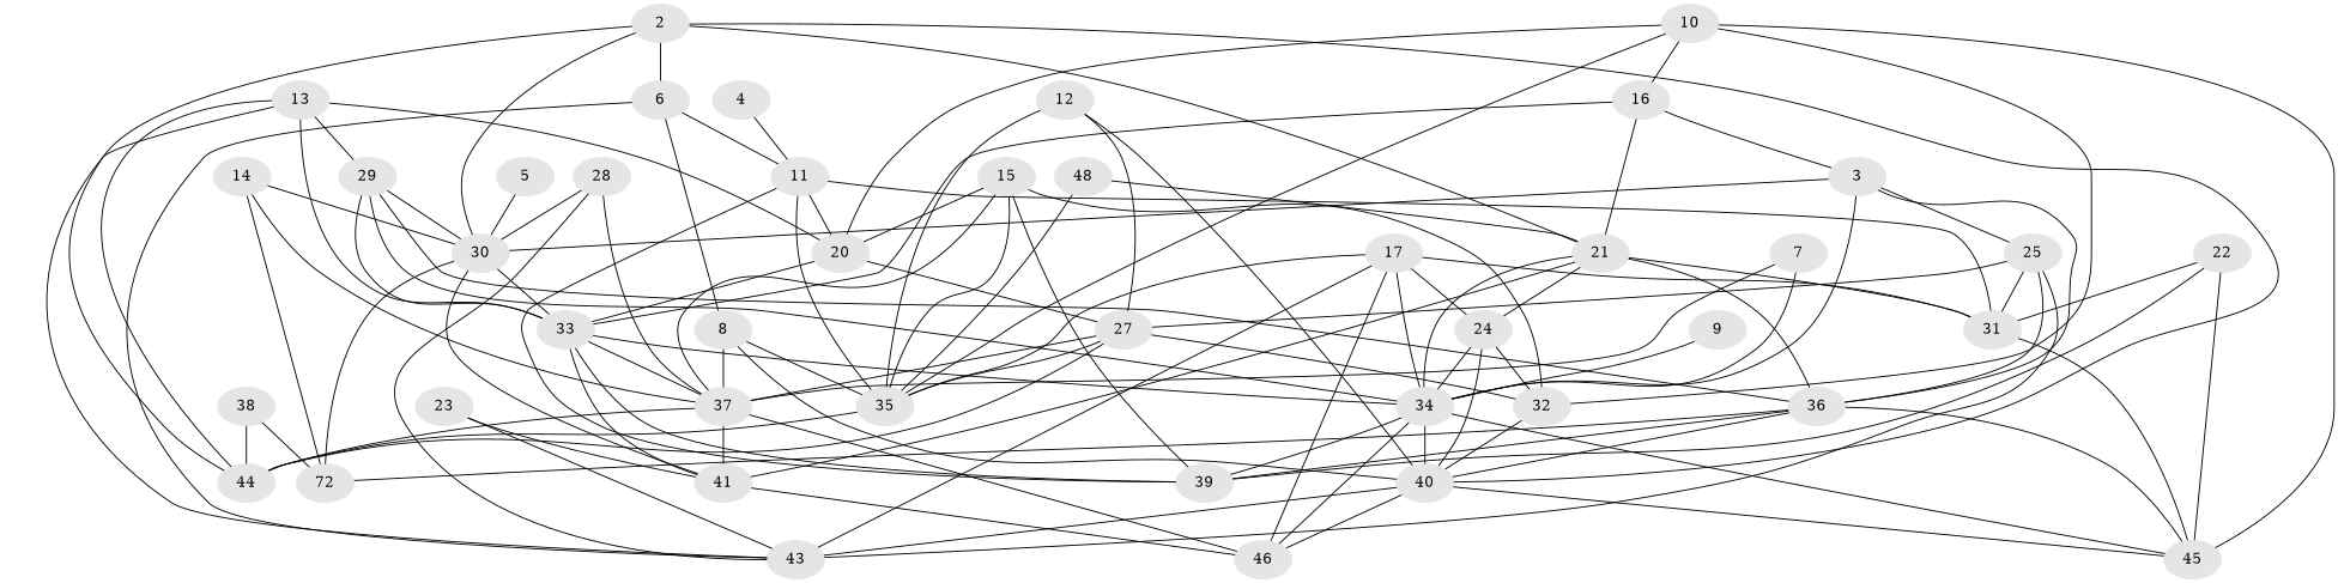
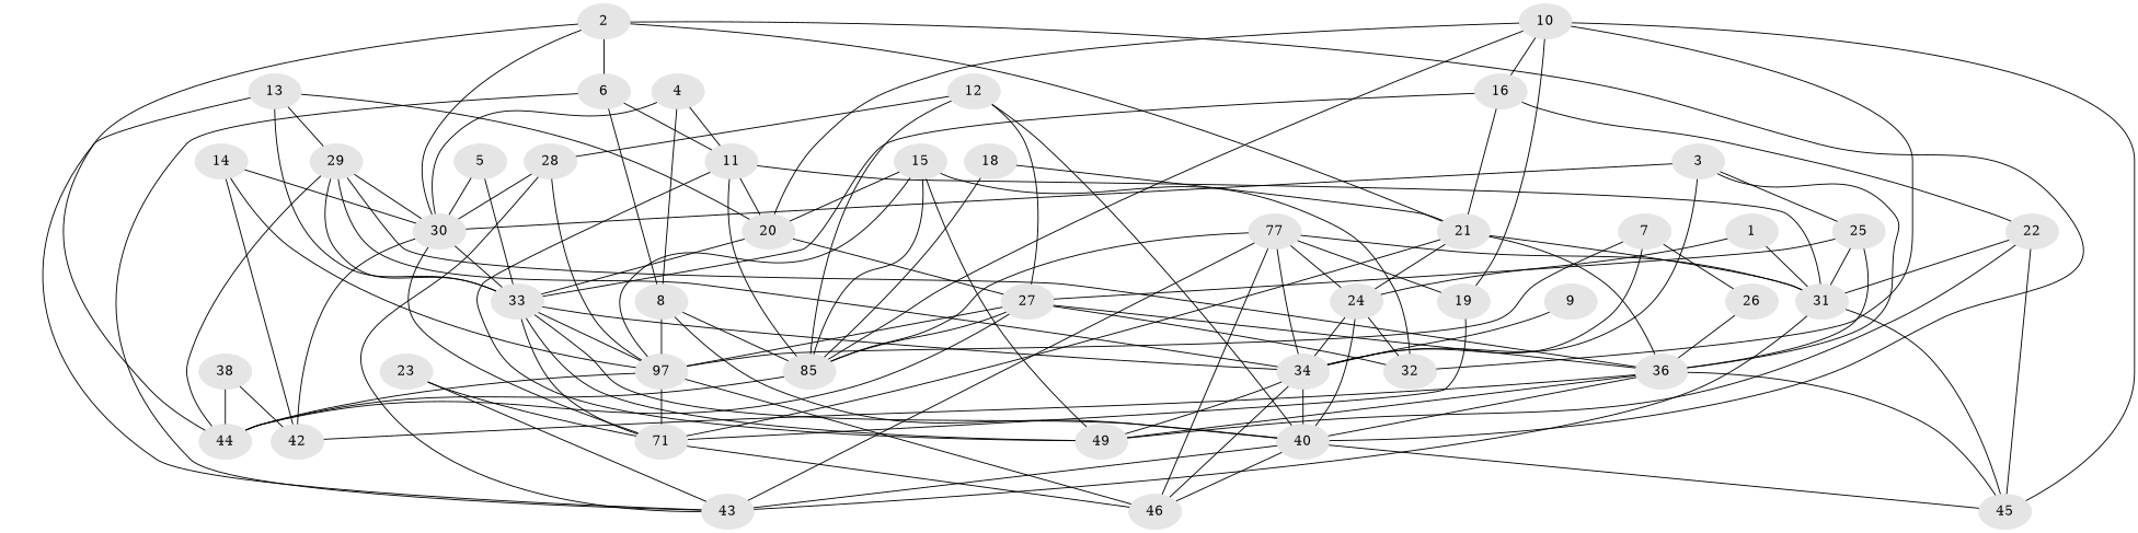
  graph {
    node [color=gray90 style=filled]
    edge [weight=1.0]
+   1
    24
    31
    40
    34
    32
    45
    2
    6
    21
    30
    44
    8
    11
    43
    36
-   41
+   41 [label=71]
    33
-   42 [label=72]
+   42
    46
    3
    25
    27
-   39
+   39 [label=49]
    4
-   37
-   35
+   37 [label=97]
+   35 [label=85]
    20
    5
    7
+   26
    9
    10
    16
+   19
    22
    12
    28
    13
    29
    14
    15
-   17
-   18 [label=48]
+   17 [label=77]
+   18
    23
    38
+   1 -- 24
+   1 -- 31
    24 -- 40
    24 -- 34
    24 -- 32
    31 -- 45
    40 -- 45
    40 -- 43
    40 -- 46
    34 -- 40
-   34 -- 45
    34 -- 46
    34 -- 39
    2 -- 40
    2 -- 6
    2 -- 21
    2 -- 30
    2 -- 44
    6 -- 8
    6 -- 11
    6 -- 43
    21 -- 24
    21 -- 31
-   21 -- 34
    21 -- 36 [weight=2.0]
    21 -- 41
    30 -- 41
    30 -- 33
    30 -- 42
    8 -- 40
    8 -- 37
    8 -- 35
    11 -- 31
    11 -- 39
    11 -- 35
    11 -- 20
    36 -- 40
    36 -- 45
    36 -- 42
    36 -- 39
    41 -- 46
-   32 -- 40
+   33 -- 40
    33 -- 34
    33 -- 41
    33 -- 39 [weight=4.0]
    33 -- 37 [weight=2.0]
    3 -- 34
    3 -- 30
    3 -- 36
    3 -- 25
    25 -- 31
-   25 -- 43
+   31 -- 43
    25 -- 36
    25 -- 27
    27 -- 32
    27 -- 44
+   27 -- 36
    27 -- 37
    27 -- 35
+   4 -- 30
+   4 -- 8
    4 -- 11
    37 -- 44
    37 -- 41
    37 -- 46
    35 -- 44
    20 -- 33
    20 -- 27
    5 -- 30
+   5 -- 33
    7 -- 34
    7 -- 37
+   7 -- 26
+   26 -- 36
    9 -- 34 [weight=2.0]
    10 -- 32
    10 -- 45
    10 -- 35
    10 -- 20
    10 -- 16
+   10 -- 19
    16 -- 21
    16 -- 33
-   16 -- 3
+   16 -- 22
+   19 -- 41
    22 -- 31
    22 -- 45
    22 -- 39 [weight=2.0]
    12 -- 40
    12 -- 27
    12 -- 35
+   12 -- 28
    28 -- 30
    28 -- 43
    28 -- 37
    13 -- 43
    13 -- 33
    13 -- 20
    13 -- 29
    29 -- 34 [weight=2.0]
    29 -- 30
-   13 -- 44
+   29 -- 44
    29 -- 36
    29 -- 33
    14 -- 30
    14 -- 42
    14 -- 37
    15 -- 32
    15 -- 39
    15 -- 37
    15 -- 35
    15 -- 20
    17 -- 24 [weight=2.0]
    17 -- 31
    17 -- 34
    17 -- 43
    17 -- 46
    17 -- 35
+   17 -- 19
    18 -- 21
    18 -- 35
    23 -- 43
    23 -- 41
    38 -- 44
    38 -- 42
  }
